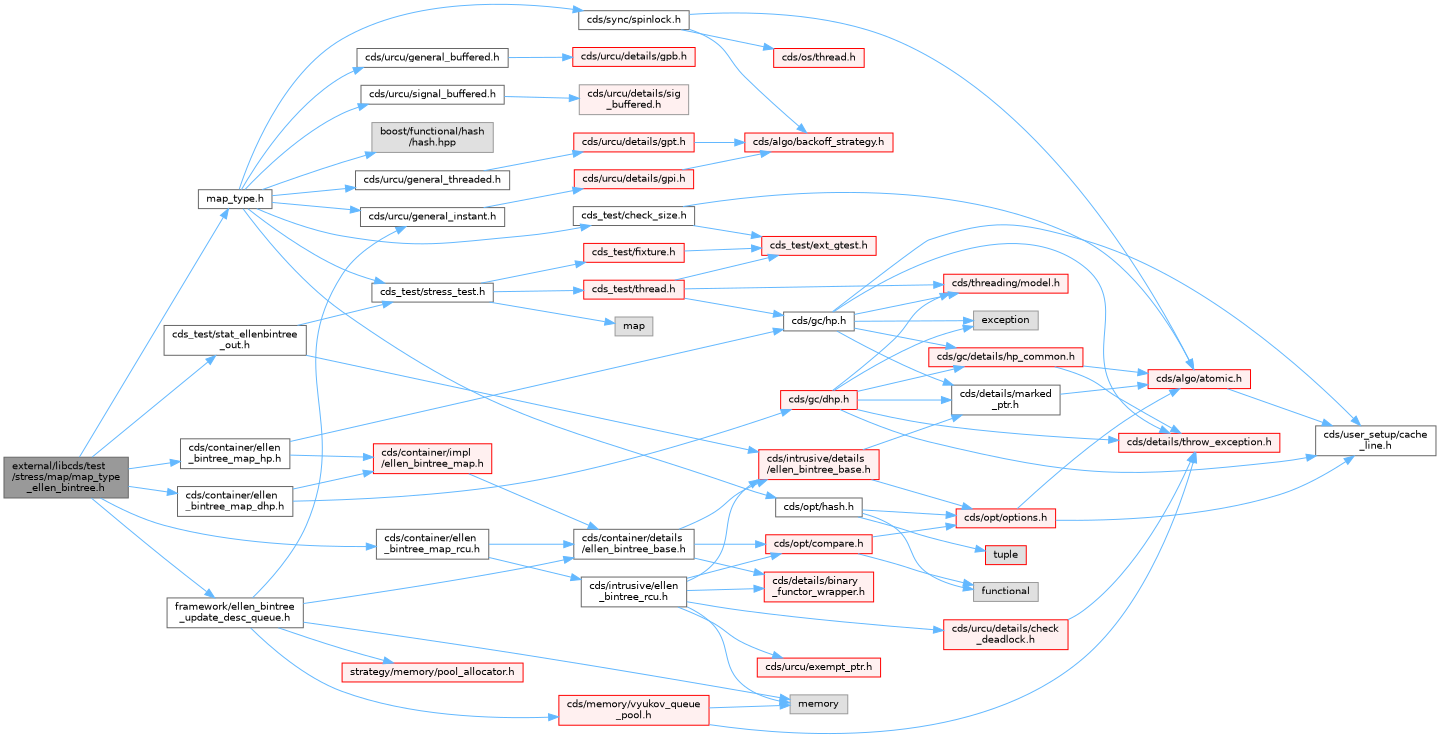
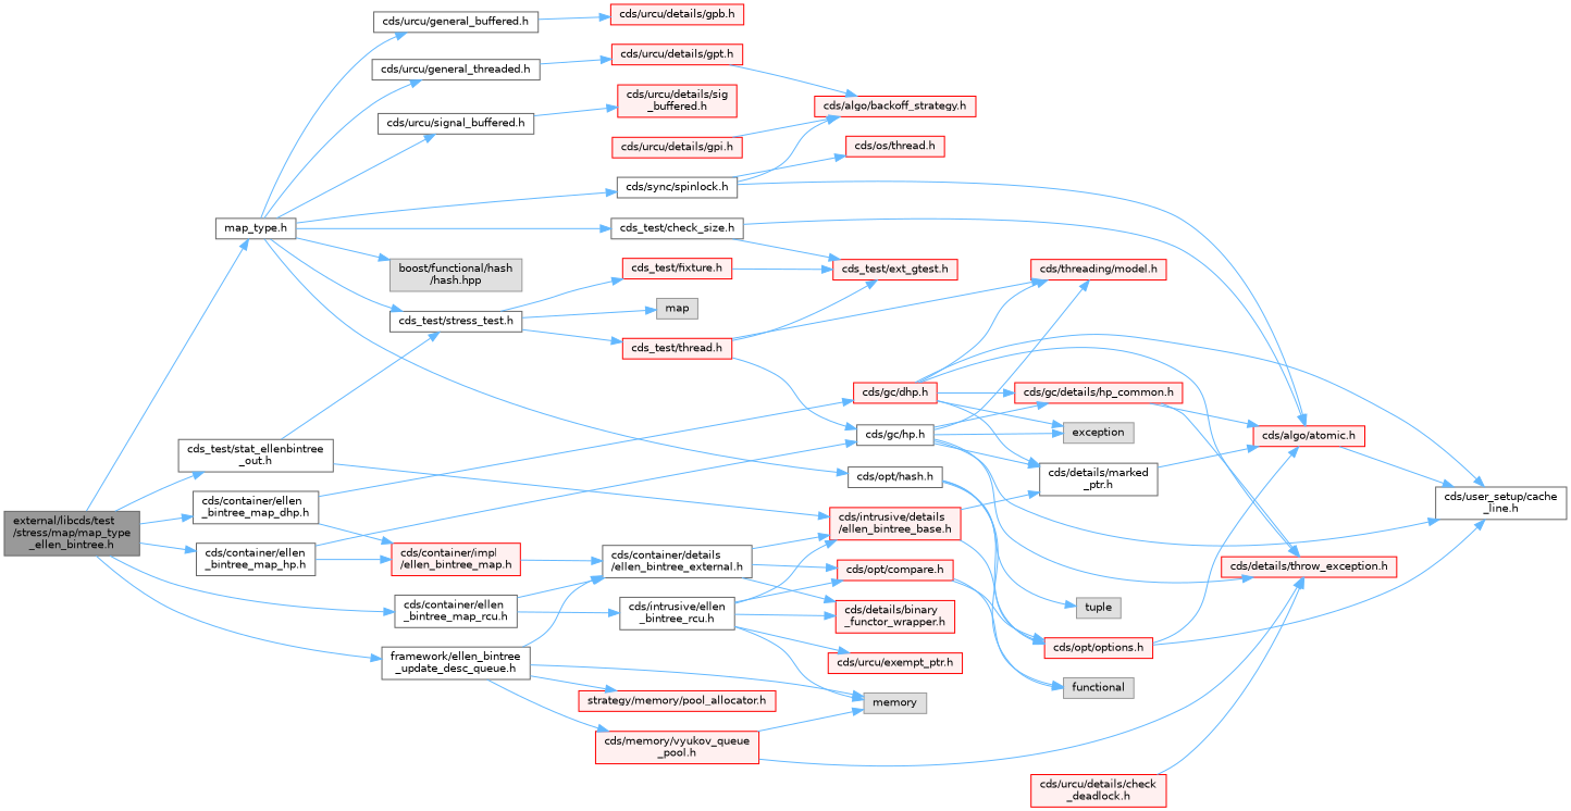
  digraph {
    rankdir=LR
    node [color=red fillcolor="#FFF0F0" fontname=Helvetica fontsize=10 shape=box style=filled]
    edge [color=steelblue1 fontname=Helvetica fontsize=10 labelfontname=Helvetica labelfontsize=10 style=solid]
    n1 [color=gray40 fillcolor=grey60 fontcolor=black height=0.2 label="external/libcds/test\l/stress/map/map_type\l_ellen_bintree.h" width=0.4]
    n2 [color=grey40 fillcolor=white height=0.2 label="map_type.h" width=0.4]
    n3 [color=grey40 fillcolor=white height=0.2 label="cds/container/ellen\l_bintree_map_rcu.h" width=0.4]
    n4 [color=grey40 fillcolor=white height=0.2 label="cds/container/ellen\l_bintree_map_hp.h" width=0.4]
    n5 [color=grey40 fillcolor=white height=0.2 label="cds/container/ellen\l_bintree_map_dhp.h" width=0.4]
    n6 [color=grey40 fillcolor=white height=0.2 label="cds_test/stat_ellenbintree\l_out.h" width=0.4]
    n7 [color=grey40 fillcolor=white height=0.2 label="framework/ellen_bintree\l_update_desc_queue.h" width=0.4]
-   n8 [color=grey40 fillcolor=white height=0.2 label="cds/urcu/general_instant.h" width=0.4]
    n9 [color=grey40 fillcolor=white height=0.2 label="cds/urcu/general_buffered.h" width=0.4]
    n10 [color=grey40 fillcolor=white height=0.2 label="cds/urcu/general_threaded.h" width=0.4]
    n11 [color=grey40 fillcolor=white height=0.2 label="cds/urcu/signal_buffered.h" width=0.4]
    n12 [color=grey40 fillcolor=white height=0.2 label="cds/sync/spinlock.h" width=0.4]
    n13 [color=grey40 fillcolor=white height=0.2 label="cds/opt/hash.h" width=0.4]
    n14 [color=grey60 fillcolor="#E0E0E0" height=0.2 label="boost/functional/hash\l/hash.hpp" width=0.4]
    n15 [color=grey40 fillcolor=white height=0.2 label="cds_test/stress_test.h" width=0.4]
    n16 [color=grey40 fillcolor=white height=0.2 label="cds_test/check_size.h" width=0.4]
-   n17 [color=grey40 fillcolor=white height=0.2 label="cds/container/details\l/ellen_bintree_base.h" width=0.4]
+   n17 [color=grey40 fillcolor=white height=0.2 label="cds/container/details\l/ellen_bintree_external.h" width=0.4]
    n18 [color=grey40 fillcolor=white height=0.2 label="cds/intrusive/ellen\l_bintree_rcu.h" width=0.4]
    n19 [color=grey40 fillcolor=white height=0.2 label="cds/gc/hp.h" width=0.4]
    n20 [height=0.2 label="cds/container/impl\l/ellen_bintree_map.h" width=0.4]
    n21 [height=0.2 label="cds/gc/dhp.h" width=0.4]
    n22 [height=0.2 label="cds/intrusive/details\l/ellen_bintree_base.h" width=0.4]
    n23 [color=grey60 fillcolor="#E0E0E0" height=0.2 label=memory width=0.4]
    n24 [height=0.2 label="cds/memory/vyukov_queue\l_pool.h" width=0.4]
    n25 [height=0.2 label="strategy/memory/pool_allocator.h" width=0.4]
    n26 [height=0.2 label="cds/urcu/details/gpi.h" width=0.4]
    n27 [height=0.2 label="cds/urcu/details/gpb.h" width=0.4]
    n28 [height=0.2 label="cds/urcu/details/gpt.h" width=0.4]
-   n29 [color=grey60 height=0.2 label="cds/urcu/details/sig\l_buffered.h" width=0.4]
+   n29 [height=0.2 label="cds/urcu/details/sig\l_buffered.h" width=0.4]
    n30 [height=0.2 label="cds/algo/backoff_strategy.h" width=0.4]
    n31 [height=0.2 label="cds/algo/atomic.h" width=0.4]
    n32 [height=0.2 label="cds/os/thread.h" width=0.4]
-   n33 [fillcolor="#E0E0E0" height=0.2 label=tuple width=0.4]
+   n33 [color=grey60 fillcolor="#E0E0E0" height=0.2 label=tuple width=0.4]
    n34 [color=grey60 fillcolor="#E0E0E0" height=0.2 label=functional width=0.4]
    n35 [height=0.2 label="cds/opt/options.h" width=0.4]
    n36 [color=grey60 fillcolor="#E0E0E0" height=0.2 label=map width=0.4]
    n37 [height=0.2 label="cds_test/fixture.h" width=0.4]
    n38 [height=0.2 label="cds_test/thread.h" width=0.4]
    n39 [height=0.2 label="cds_test/ext_gtest.h" width=0.4]
    n40 [color=grey40 fillcolor=white height=0.2 label="cds/user_setup/cache\l_line.h" width=0.4]
    n41 [height=0.2 label="cds/threading/model.h" width=0.4]
    n42 [color=grey60 fillcolor="#E0E0E0" height=0.2 label=exception width=0.4]
    n43 [height=0.2 label="cds/gc/details/hp_common.h" width=0.4]
    n44 [height=0.2 label="cds/details/throw_exception.h" width=0.4]
    n45 [color=grey40 fillcolor=white height=0.2 label="cds/details/marked\l_ptr.h" width=0.4]
    n46 [height=0.2 label="cds/opt/compare.h" width=0.4]
    n47 [height=0.2 label="cds/details/binary\l_functor_wrapper.h" width=0.4]
    n48 [height=0.2 label="cds/urcu/details/check\l_deadlock.h" width=0.4]
    n49 [height=0.2 label="cds/urcu/exempt_ptr.h" width=0.4]
    n1 -> n2
    n1 -> n3
    n1 -> n4
    n1 -> n5
    n1 -> n6
    n1 -> n7
-   n2 -> n8
    n2 -> n9
    n2 -> n10
    n2 -> n11
    n2 -> n12
    n2 -> n13
    n2 -> n14
    n2 -> n15
    n2 -> n16
    n3 -> n17
    n3 -> n18
    n4 -> n19
    n4 -> n20
    n5 -> n20
    n5 -> n21
    n6 -> n15
    n6 -> n22
-   n7 -> n8
    n7 -> n17
    n7 -> n23
    n7 -> n24
    n7 -> n25
-   n8 -> n26
    n9 -> n27
    n10 -> n28
    n11 -> n29
    n12 -> n30
    n12 -> n31
    n12 -> n32
    n13 -> n33
    n13 -> n34
    n13 -> n35
    n15 -> n36
    n15 -> n37
    n15 -> n38
    n16 -> n31
    n16 -> n39
    n17 -> n22
    n17 -> n46
    n17 -> n47
    n18 -> n22
    n18 -> n23
    n18 -> n46
    n18 -> n47
-   n18 -> n48
    n18 -> n49
    n19 -> n40
    n19 -> n41
    n19 -> n42
    n19 -> n43
    n19 -> n44
    n19 -> n45
    n20 -> n17
    n21 -> n40
    n21 -> n41
    n21 -> n42
    n21 -> n43
    n21 -> n44
    n21 -> n45
    n22 -> n35
    n22 -> n45
    n24 -> n23
    n24 -> n44
    n26 -> n30
    n28 -> n30
    n31 -> n40
    n35 -> n31
    n35 -> n40
    n37 -> n39
    n38 -> n19
    n38 -> n39
    n38 -> n41
    n43 -> n31
    n43 -> n44
    n45 -> n31
    n46 -> n34
    n46 -> n35
    n48 -> n44
  }
